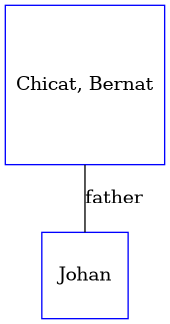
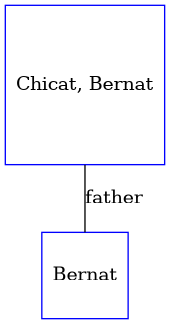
  digraph {
    node [color=blue regular=1 shape=box]
    n1 [label="Chicat, Bernat"]
-   n2 [label=Johan]
+   n2 [label=Bernat]
    n1 -> n2 [arrowsize=0.0 dir=none label=father]
  }
